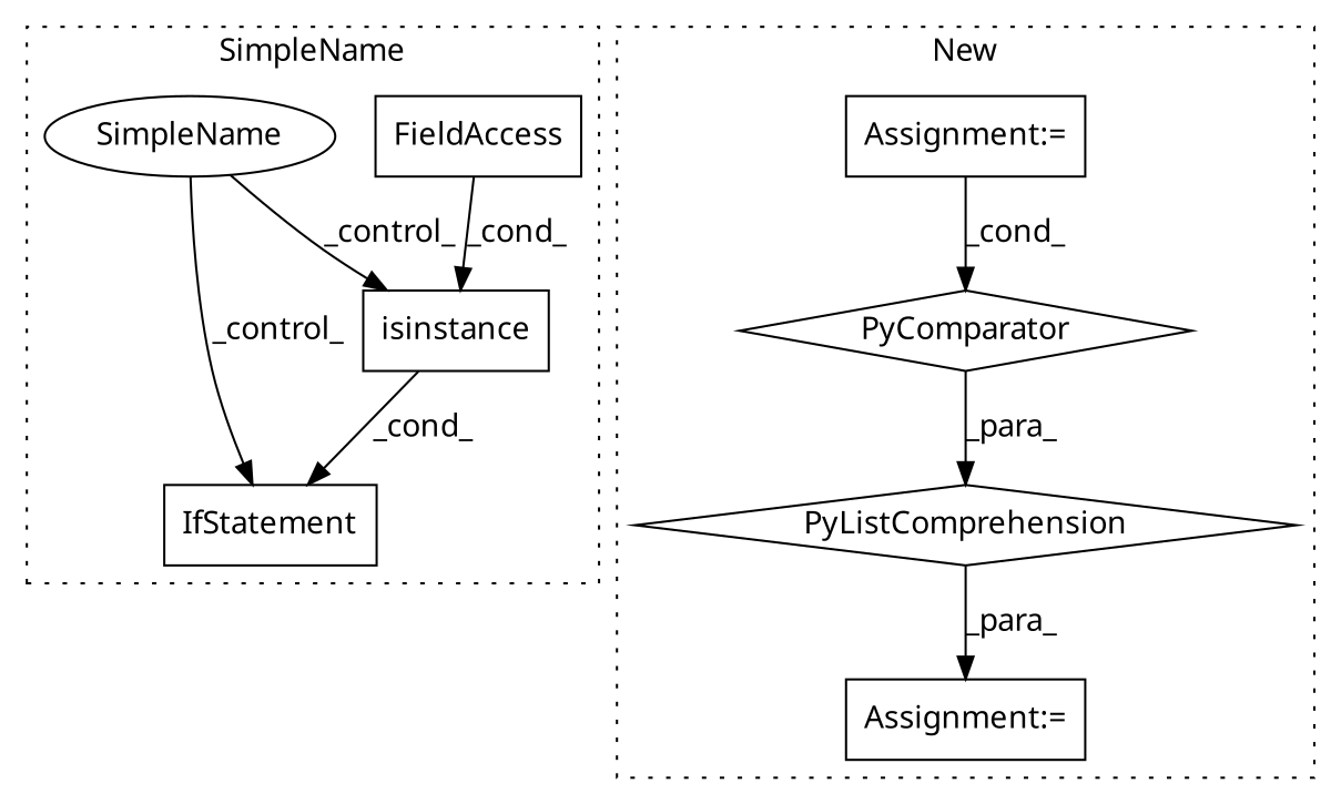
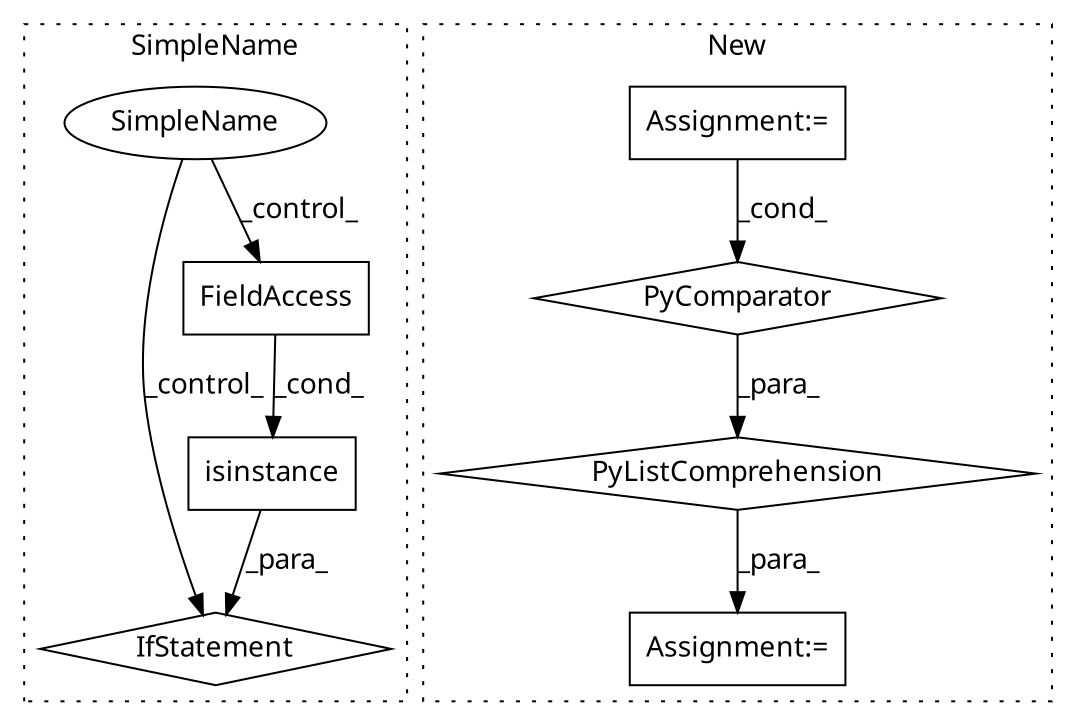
  digraph {
    fontname="Noto Sans"
    node [a=7 fontname="Noto Sans" l=25 s=3180 shape=box]
    edge [fontname="Noto Sans"]
    n1 [a=32 l="11,1" label=isinstance s="2520,2538"]
-   n2 [a=25 l=3 label=IfStatement s=2539]
+   n2 [a=25 l=3 label=IfStatement s=2539 shape=diamond]
    n3 [a=22 l=4 label=FieldAccess s=2534]
    n4 [a=42 label=SimpleName shape=ellipse l="" s=""]
    n5 [a=109 l=120 label=PyListComprehension s=3093 shape=diamond]
    n6 [a=113 label=PyComparator shape=diamond]
    n7 [label="Assignment:="]
    n8 [l=18 label="Assignment:=" s=3075]
    subgraph cluster_1 {
      label=SimpleName
      style=dotted
      n1
      n2
      n3
      n4
    }
    subgraph cluster_2 {
      label=New
      style=dotted
      n5
      n6
      n7
      n8
    }
-   n1 -> n2 [label=_cond_]
+   n1 -> n2 [label=_para_]
    n3 -> n1 [label=_cond_]
-   n4 -> n1 [label=_control_]
+   n4 -> n3 [label=_control_]
    n4 -> n2 [label=_control_]
    n5 -> n8 [label=_para_]
    n6 -> n5 [label=_para_]
    n7 -> n6 [label=_cond_]
  }
